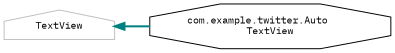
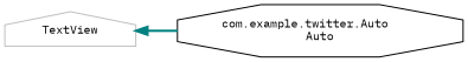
  digraph {
    rankdir=LR
    fontname="IBM Plex Mono"
    node [fillcolor=white fontname="IBM Plex Mono" fontsize=10 style=filled]
    n1 [color=grey75 height=0.2 label=TextView shape=house width=0.4]
-   n2 [color=black height=0.2 label="com.example.twitter.Auto\lTextView" shape=octagon width=0.4]
+   n2 [color=black height=0.2 label="com.example.twitter.Auto\lAuto" shape=octagon width=0.4]
    n1 -> n2 [color=teal dir=back fontname="IBM Plex Mono" fontsize=10 labelfontname=Helvetica labelfontsize=10 style=bold]
  }
